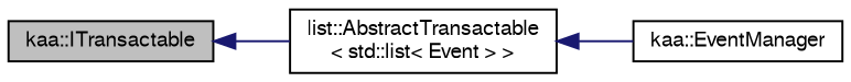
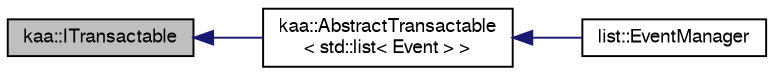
  digraph {
    rankdir=LR
    node [color=black fontname=FreeSans fontsize=10 shape=record]
    edge [color=midnightblue dir=back fontname=FreeSans fontsize=10 labelfontname=FreeSans labelfontsize=10 style=solid]
    n1 [fillcolor=grey75 fontcolor=black height=0.2 label="kaa::ITransactable" style=filled width=0.4]
-   n2 [height=0.2 label="list::AbstractTransactable\l\< std::list\< Event \> \>" width=0.4]
-   n3 [height=0.2 label="kaa::EventManager" width=0.4]
+   n2 [height=0.2 label="kaa::AbstractTransactable\l\< std::list\< Event \> \>" width=0.4]
+   n3 [height=0.2 label="list::EventManager" width=0.4]
    n1 -> n2
    n2 -> n3
  }
